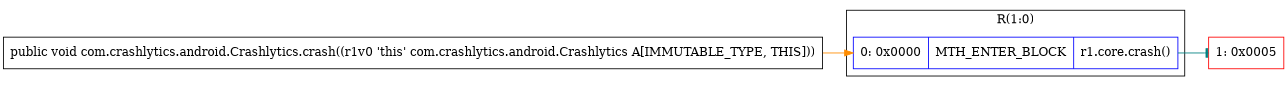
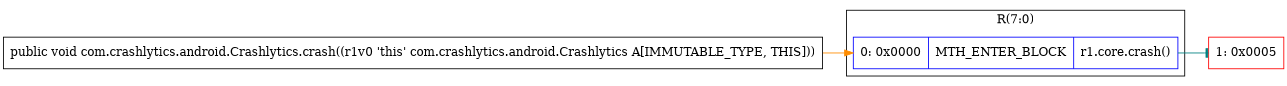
  digraph {
    rankdir=LR
    node [shape=record]
    n1 [color=blue label="{0\:\ 0x0000|MTH_ENTER_BLOCK\l|r1.core.crash()\l}"]
    n2 [color=red label="{1\:\ 0x0005}"]
    n3 [label="{public void com.crashlytics.android.Crashlytics.crash((r1v0 'this' com.crashlytics.android.Crashlytics A[IMMUTABLE_TYPE, THIS])) }"]
    subgraph cluster_1 {
-     label="R(1:0)"
+     label="R(7:0)"
      n1
    }
    n1 -> n2 [color=teal arrowhead=tee]
    n3 -> n1 [color=darkorange arrowhead=normal]
  }
